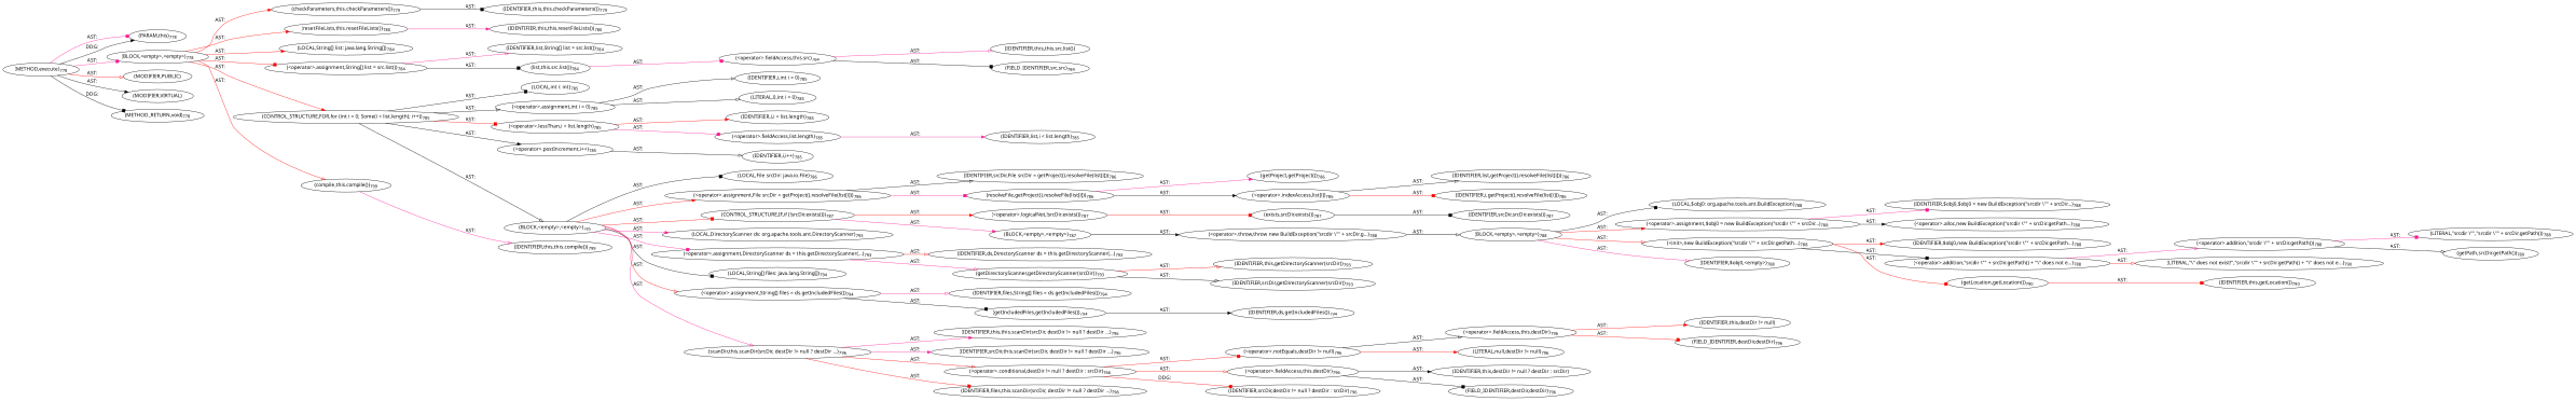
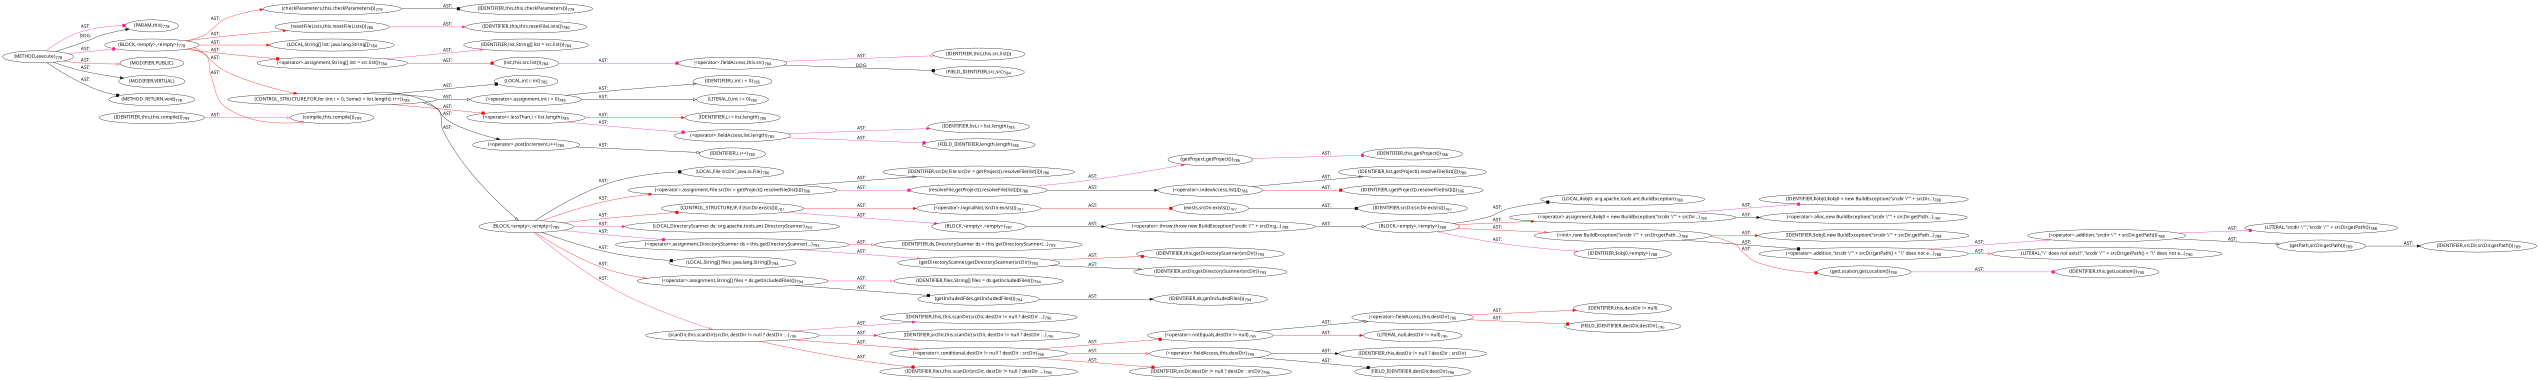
  digraph {
    fontname="Noto Sans"
    rankdir=LR
    node [fontname="Noto Sans"]
    edge [arrowhead=box color=black fontname="Noto Sans"]
    n1 [label=<(METHOD,execute)<SUB>778</SUB>>]
    n2 [label=<(PARAM,this)<SUB>778</SUB>>]
    n3 [label=<(BLOCK,&lt;empty&gt;,&lt;empty&gt;)<SUB>778</SUB>>]
    n4 [label=<(MODIFIER,PUBLIC)>]
    n5 [label=<(MODIFIER,VIRTUAL)>]
    n6 [label=<(METHOD_RETURN,void)<SUB>778</SUB>>]
    n7 [label=<(checkParameters,this.checkParameters())<SUB>779</SUB>>]
    n8 [label=<(resetFileLists,this.resetFileLists())<SUB>780</SUB>>]
    n9 [label=<(LOCAL,String[] list: java.lang.String[])<SUB>784</SUB>>]
    n10 [label=<(&lt;operator&gt;.assignment,String[] list = src.list())<SUB>784</SUB>>]
    n11 [label=<(CONTROL_STRUCTURE,FOR,for (int i = 0; Some(i &lt; list.length); i++))<SUB>785</SUB>>]
    n12 [label=<(compile,this.compile())<SUB>799</SUB>>]
    n13 [label=<(IDENTIFIER,this,this.checkParameters())<SUB>779</SUB>>]
    n14 [label=<(IDENTIFIER,this,this.resetFileLists())<SUB>780</SUB>>]
    n15 [label=<(IDENTIFIER,list,String[] list = src.list())<SUB>784</SUB>>]
    n16 [label=<(list,this.src.list())<SUB>784</SUB>>]
    n17 [label=<(LOCAL,int i: int)<SUB>785</SUB>>]
    n18 [label=<(&lt;operator&gt;.assignment,int i = 0)<SUB>785</SUB>>]
    n19 [label=<(&lt;operator&gt;.lessThan,i &lt; list.length)<SUB>785</SUB>>]
    n20 [label=<(&lt;operator&gt;.postIncrement,i++)<SUB>785</SUB>>]
    n21 [label=<(BLOCK,&lt;empty&gt;,&lt;empty&gt;)<SUB>785</SUB>>]
    n22 [label=<(IDENTIFIER,this,this.compile())<SUB>799</SUB>>]
    n23 [label=<(&lt;operator&gt;.fieldAccess,this.src)<SUB>784</SUB>>]
    n24 [label=<(IDENTIFIER,this,this.src.list())>]
    n25 [label=<(FIELD_IDENTIFIER,src,src)<SUB>784</SUB>>]
    n26 [label=<(IDENTIFIER,i,int i = 0)<SUB>785</SUB>>]
    n27 [label=<(LITERAL,0,int i = 0)<SUB>785</SUB>>]
    n28 [label=<(IDENTIFIER,i,i &lt; list.length)<SUB>785</SUB>>]
    n29 [label=<(&lt;operator&gt;.fieldAccess,list.length)<SUB>785</SUB>>]
    n30 [label=<(IDENTIFIER,i,i++)<SUB>785</SUB>>]
    n31 [label=<(LOCAL,File srcDir: java.io.File)<SUB>786</SUB>>]
    n32 [label=<(&lt;operator&gt;.assignment,File srcDir = getProject().resolveFile(list[i]))<SUB>786</SUB>>]
    n33 [label=<(CONTROL_STRUCTURE,IF,if (!srcDir.exists()))<SUB>787</SUB>>]
    n34 [label=<(LOCAL,DirectoryScanner ds: org.apache.tools.ant.DirectoryScanner)<SUB>793</SUB>>]
    n35 [label=<(&lt;operator&gt;.assignment,DirectoryScanner ds = this.getDirectoryScanner(...)<SUB>793</SUB>>]
    n36 [label=<(LOCAL,String[] files: java.lang.String[])<SUB>794</SUB>>]
    n37 [label=<(&lt;operator&gt;.assignment,String[] files = ds.getIncludedFiles())<SUB>794</SUB>>]
    n38 [label=<(scanDir,this.scanDir(srcDir, destDir != null ? destDir ...)<SUB>796</SUB>>]
    n39 [label=<(IDENTIFIER,list,i &lt; list.length)<SUB>785</SUB>>]
+   n40 [label=<(FIELD_IDENTIFIER,length,length)<SUB>785</SUB>>]
    n41 [label=<(IDENTIFIER,srcDir,File srcDir = getProject().resolveFile(list[i]))<SUB>786</SUB>>]
    n42 [label=<(resolveFile,getProject().resolveFile(list[i]))<SUB>786</SUB>>]
    n43 [label=<(&lt;operator&gt;.logicalNot,!srcDir.exists())<SUB>787</SUB>>]
    n44 [label=<(BLOCK,&lt;empty&gt;,&lt;empty&gt;)<SUB>787</SUB>>]
    n45 [label=<(IDENTIFIER,ds,DirectoryScanner ds = this.getDirectoryScanner(...)<SUB>793</SUB>>]
    n46 [label=<(getDirectoryScanner,getDirectoryScanner(srcDir))<SUB>793</SUB>>]
    n47 [label=<(IDENTIFIER,files,String[] files = ds.getIncludedFiles())<SUB>794</SUB>>]
    n48 [label=<(getIncludedFiles,getIncludedFiles())<SUB>794</SUB>>]
    n49 [label=<(IDENTIFIER,this,this.scanDir(srcDir, destDir != null ? destDir ...)<SUB>796</SUB>>]
    n50 [label=<(IDENTIFIER,srcDir,this.scanDir(srcDir, destDir != null ? destDir ...)<SUB>796</SUB>>]
    n51 [label=<(&lt;operator&gt;.conditional,destDir != null ? destDir : srcDir)<SUB>766</SUB>>]
    n52 [label=<(IDENTIFIER,files,this.scanDir(srcDir, destDir != null ? destDir ...)<SUB>796</SUB>>]
    n53 [label=<(getProject,getProject())<SUB>786</SUB>>]
    n54 [label=<(&lt;operator&gt;.indexAccess,list[i])<SUB>786</SUB>>]
+   n55 [label=<(IDENTIFIER,this,getProject())<SUB>786</SUB>>]
    n56 [label=<(IDENTIFIER,list,getProject().resolveFile(list[i]))<SUB>786</SUB>>]
    n57 [label=<(IDENTIFIER,i,getProject().resolveFile(list[i]))<SUB>786</SUB>>]
    n58 [label=<(exists,srcDir.exists())<SUB>787</SUB>>]
    n59 [label=<(&lt;operator&gt;.throw,throw new BuildException(&quot;srcdir \&quot;&quot; + srcDir.g...)<SUB>788</SUB>>]
    n60 [label=<(IDENTIFIER,srcDir,srcDir.exists())<SUB>787</SUB>>]
    n61 [label=<(BLOCK,&lt;empty&gt;,&lt;empty&gt;)<SUB>788</SUB>>]
    n62 [label=<(LOCAL,$obj0: org.apache.tools.ant.BuildException)<SUB>788</SUB>>]
    n63 [label=<(&lt;operator&gt;.assignment,$obj0 = new BuildException(&quot;srcdir \&quot;&quot; + srcDir...)<SUB>788</SUB>>]
    n64 [label=<(&lt;init&gt;,new BuildException(&quot;srcdir \&quot;&quot; + srcDir.getPath...)<SUB>788</SUB>>]
    n65 [label=<(IDENTIFIER,$obj0,&lt;empty&gt;)<SUB>788</SUB>>]
    n66 [label=<(IDENTIFIER,$obj0,$obj0 = new BuildException(&quot;srcdir \&quot;&quot; + srcDir...)<SUB>788</SUB>>]
    n67 [label=<(&lt;operator&gt;.alloc,new BuildException(&quot;srcdir \&quot;&quot; + srcDir.getPath...)<SUB>788</SUB>>]
    n68 [label=<(IDENTIFIER,$obj0,new BuildException(&quot;srcdir \&quot;&quot; + srcDir.getPath...)<SUB>788</SUB>>]
    n69 [label=<(&lt;operator&gt;.addition,&quot;srcdir \&quot;&quot; + srcDir.getPath() + &quot;\&quot; does not e...)<SUB>788</SUB>>]
    n70 [label=<(getLocation,getLocation())<SUB>790</SUB>>]
    n71 [label=<(&lt;operator&gt;.addition,&quot;srcdir \&quot;&quot; + srcDir.getPath())<SUB>788</SUB>>]
    n72 [label=<(LITERAL,&quot;\&quot; does not exist!&quot;,&quot;srcdir \&quot;&quot; + srcDir.getPath() + &quot;\&quot; does not e...)<SUB>790</SUB>>]
    n73 [label=<(IDENTIFIER,this,getLocation())<SUB>790</SUB>>]
    n74 [label=<(LITERAL,&quot;srcdir \&quot;&quot;,&quot;srcdir \&quot;&quot; + srcDir.getPath())<SUB>788</SUB>>]
    n75 [label=<(getPath,srcDir.getPath())<SUB>789</SUB>>]
+   n76 [label=<(IDENTIFIER,srcDir,srcDir.getPath())<SUB>789</SUB>>]
    n77 [label=<(IDENTIFIER,this,getDirectoryScanner(srcDir))<SUB>793</SUB>>]
    n78 [label=<(IDENTIFIER,srcDir,getDirectoryScanner(srcDir))<SUB>793</SUB>>]
    n79 [label=<(IDENTIFIER,ds,getIncludedFiles())<SUB>794</SUB>>]
    n80 [label=<(&lt;operator&gt;.notEquals,destDir != null)<SUB>796</SUB>>]
    n81 [label=<(&lt;operator&gt;.fieldAccess,this.destDir)<SUB>796</SUB>>]
    n82 [label=<(IDENTIFIER,srcDir,destDir != null ? destDir : srcDir)<SUB>796</SUB>>]
    n83 [label=<(&lt;operator&gt;.fieldAccess,this.destDir)<SUB>796</SUB>>]
    n84 [label=<(LITERAL,null,destDir != null)<SUB>796</SUB>>]
    n85 [label=<(IDENTIFIER,this,destDir != null ? destDir : srcDir)>]
    n86 [label=<(FIELD_IDENTIFIER,destDir,destDir)<SUB>796</SUB>>]
    n87 [label=<(IDENTIFIER,this,destDir != null)>]
    n88 [label=<(FIELD_IDENTIFIER,destDir,destDir)<SUB>796</SUB>>]
    n1 -> n2 [color=deeppink label="AST: "]
    n1 -> n2 [arrowhead=normal label="DDG: "]
    n1 -> n3 [color=deeppink label="AST: "]
    n1 -> n4 [arrowhead=onormal color=red label="AST: "]
    n1 -> n5 [arrowhead=normal label="AST: "]
-   n1 -> n6 [label="DDG: "]
+   n1 -> n6 [label="AST: "]
    n3 -> n7 [arrowhead=normal color=red label="AST: "]
    n3 -> n8 [arrowhead=normal color=red label="AST: "]
    n3 -> n9 [arrowhead=normal color=red label="AST: "]
    n3 -> n10 [color=red label="AST: "]
    n3 -> n11 [arrowhead=normal color=red label="AST: "]
    n3 -> n12 [arrowhead=onormal color=red label="AST: "]
    n7 -> n13 [label="AST: "]
    n8 -> n14 [arrowhead=normal color=deeppink label="AST: "]
    n10 -> n15 [arrowhead=onormal color=deeppink label="AST: "]
-   n10 -> n16 [label="AST: "]
+   n10 -> n16 [color=red label="AST: "]
    n11 -> n17 [label="AST: "]
    n11 -> n18 [arrowhead=onormal label="AST: "]
    n11 -> n19 [color=red label="AST: "]
    n11 -> n20 [arrowhead=normal label="AST: "]
    n11 -> n21 [arrowhead=onormal label="AST: "]
-   n12 -> n22 [arrowhead=onormal color=deeppink label="AST: "]
+   n22 -> n12 [arrowhead=onormal color=deeppink label="AST: "]
    n16 -> n23 [color=deeppink label="AST: "]
    n18 -> n26 [arrowhead=onormal label="AST: "]
    n18 -> n27 [arrowhead=onormal label="AST: "]
    n19 -> n28 [arrowhead=normal color=red label="AST: "]
    n19 -> n29 [color=deeppink label="AST: "]
    n20 -> n30 [arrowhead=onormal label="AST: "]
    n21 -> n31 [label="AST: "]
    n21 -> n32 [arrowhead=normal color=red label="AST: "]
    n21 -> n33 [color=red label="AST: "]
    n21 -> n34 [arrowhead=normal color=deeppink label="AST: "]
    n21 -> n35 [color=deeppink label="AST: "]
    n21 -> n36 [label="AST: "]
    n21 -> n37 [arrowhead=onormal color=red label="AST: "]
    n21 -> n38 [arrowhead=onormal color=deeppink label="AST: "]
    n23 -> n24 [arrowhead=onormal color=deeppink label="AST: "]
-   n23 -> n25 [label="AST: "]
+   n23 -> n25 [label="DDG: "]
    n29 -> n39 [arrowhead=normal color=deeppink label="AST: "]
+   n29 -> n40 [color=deeppink label="AST: "]
    n32 -> n41 [arrowhead=onormal label="AST: "]
    n32 -> n42 [color=deeppink label="AST: "]
    n33 -> n43 [arrowhead=normal color=red label="AST: "]
    n33 -> n44 [arrowhead=normal color=deeppink label="AST: "]
    n35 -> n45 [arrowhead=onormal color=red label="AST: "]
    n35 -> n46 [arrowhead=onormal color=deeppink label="AST: "]
    n37 -> n47 [arrowhead=onormal color=deeppink label="AST: "]
    n37 -> n48 [label="AST: "]
    n38 -> n49 [arrowhead=normal color=deeppink label="AST: "]
    n38 -> n50 [arrowhead=normal color=deeppink label="AST: "]
    n38 -> n51 [arrowhead=onormal color=red label="AST: "]
    n38 -> n52 [color=red label="AST: "]
    n42 -> n53 [arrowhead=normal color=deeppink label="AST: "]
    n42 -> n54 [arrowhead=normal label="AST: "]
    n43 -> n58 [color=red label="AST: "]
    n44 -> n59 [arrowhead=normal label="AST: "]
-   n46 -> n77 [arrowhead=onormal color=red label="AST: "]
+   n46 -> n77 [color=red label="AST: "]
    n46 -> n78 [arrowhead=onormal label="AST: "]
    n48 -> n79 [arrowhead=normal label="AST: "]
    n51 -> n80 [color=red label="AST: "]
    n51 -> n81 [arrowhead=onormal color=red label="AST: "]
-   n51 -> n82 [color=red label="DDG: "]
+   n51 -> n82 [color=red label="AST: "]
+   n53 -> n55 [color=deeppink label="AST: "]
    n54 -> n56 [arrowhead=onormal label="AST: "]
    n54 -> n57 [color=red label="AST: "]
    n58 -> n60 [label="AST: "]
    n59 -> n61 [arrowhead=onormal label="AST: "]
    n61 -> n62 [label="AST: "]
    n61 -> n63 [arrowhead=normal color=red label="AST: "]
    n61 -> n64 [arrowhead=onormal color=red label="AST: "]
    n61 -> n65 [arrowhead=onormal color=deeppink label="AST: "]
    n63 -> n66 [color=deeppink label="AST: "]
    n63 -> n67 [arrowhead=normal label="AST: "]
    n64 -> n68 [arrowhead=normal color=red label="AST: "]
    n64 -> n69 [label="AST: "]
    n64 -> n70 [color=red label="AST: "]
    n69 -> n71 [arrowhead=onormal color=deeppink label="AST: "]
    n69 -> n72 [arrowhead=onormal color=red label="AST: "]
-   n70 -> n73 [color=red label="AST: "]
+   n70 -> n73 [color=deeppink label="AST: "]
    n71 -> n74 [color=deeppink label="AST: "]
    n71 -> n75 [arrowhead=onormal label="AST: "]
+   n75 -> n76 [arrowhead=normal label="AST: "]
    n80 -> n83 [arrowhead=onormal label="AST: "]
    n80 -> n84 [arrowhead=normal color=red label="AST: "]
    n81 -> n85 [arrowhead=normal label="AST: "]
    n81 -> n86 [label="AST: "]
    n83 -> n87 [arrowhead=normal color=red label="AST: "]
    n83 -> n88 [color=red label="AST: "]
  }
